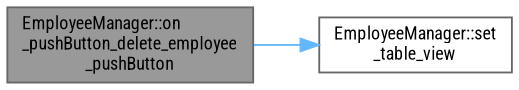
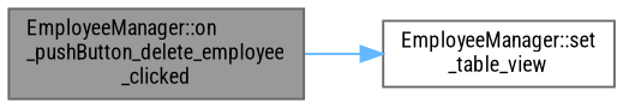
  digraph {
    rankdir=LR
    fontname="Roboto Condensed"
    node [fontname="Roboto Condensed" fontsize=10 shape=box style=filled]
-   n1 [color=gray40 fillcolor=grey60 fontcolor=black height=0.2 label="EmployeeManager::on\l_pushButton_delete_employee\l_pushButton" width=0.4]
+   n1 [color=gray40 fillcolor=grey60 fontcolor=black height=0.2 label="EmployeeManager::on\l_pushButton_delete_employee\l_clicked" width=0.4]
    n2 [color=grey40 fillcolor=white height=0.2 label="EmployeeManager::set\l_table_view" width=0.4]
    n1 -> n2 [color=steelblue1 fontname="Roboto Condensed" fontsize=10 labelfontname=Helvetica labelfontsize=10 style=solid]
  }
